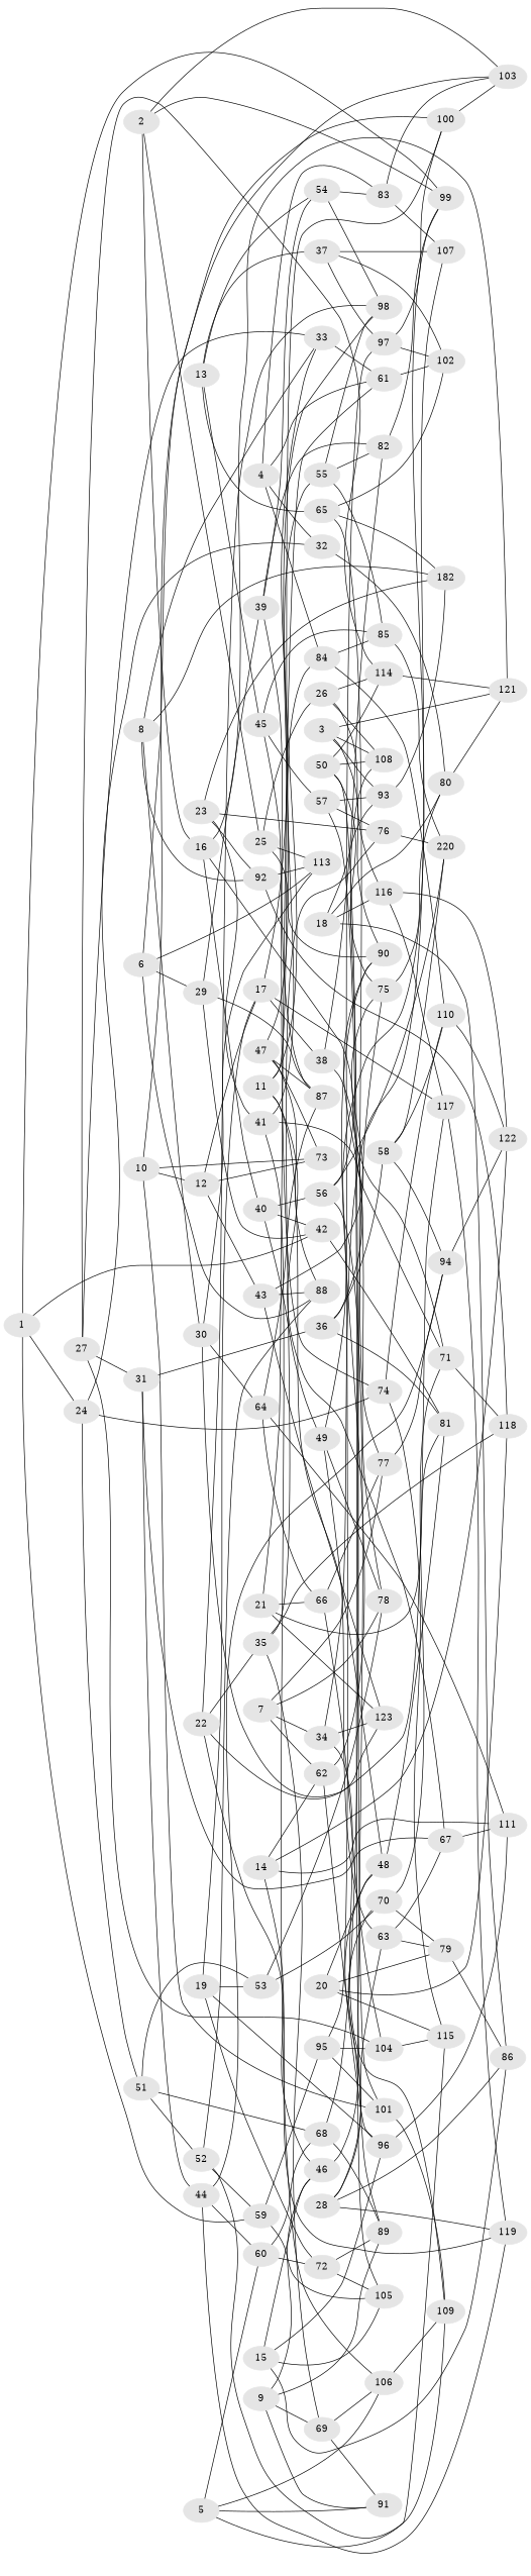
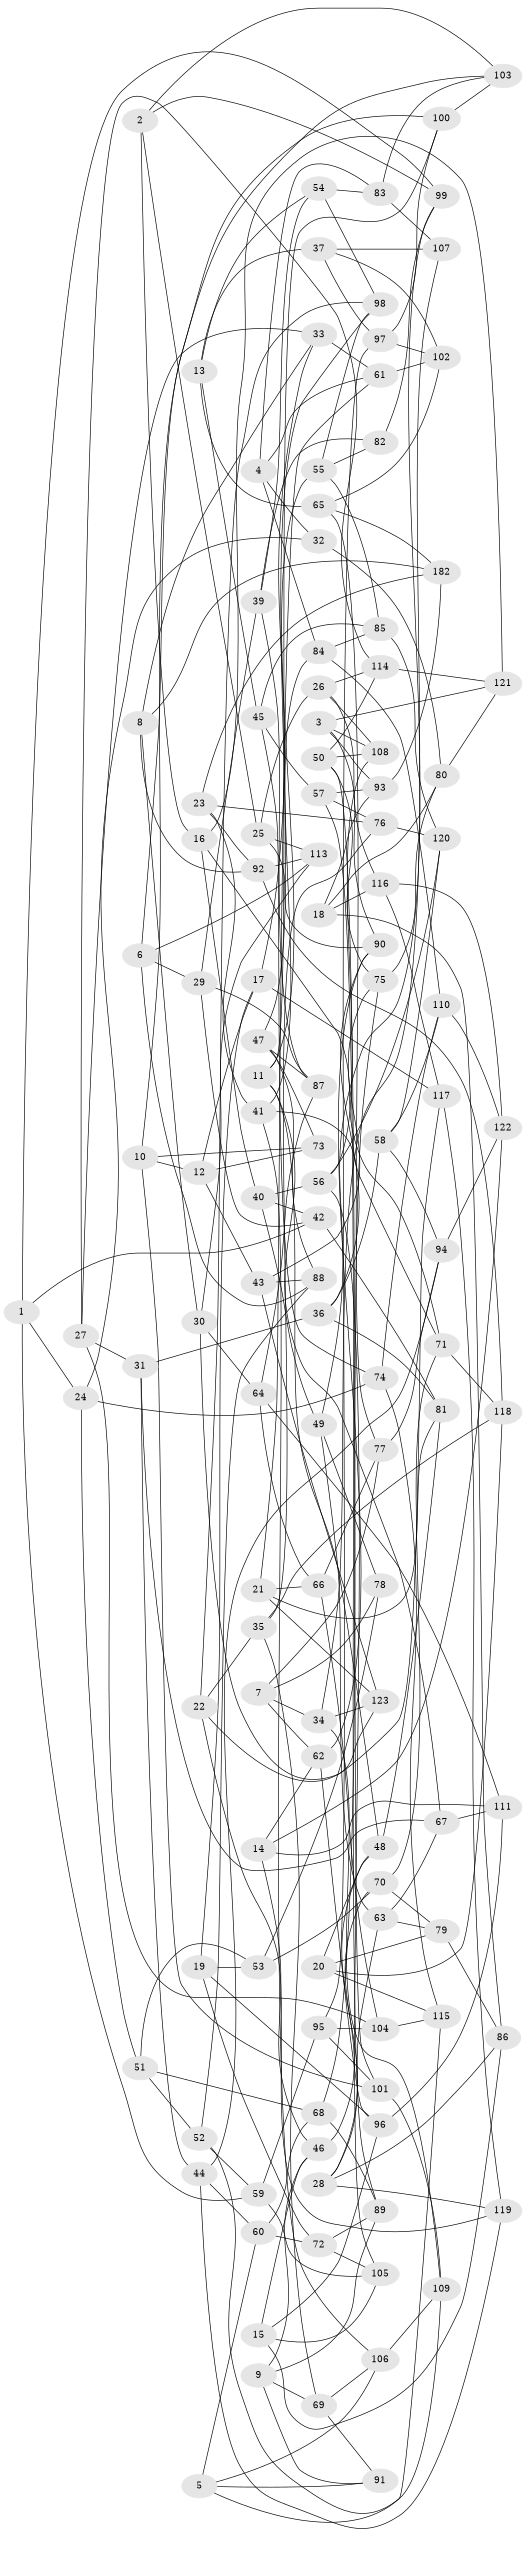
  graph {
    rankdir=LR
    node [color=gray90 style=filled]
    1
    24
    42
    59
    99
    32
    51
    74
    81
    105
    95
    2
    16
    25
    103
    121
    40
    71
    90
    113
    26
    3
    93
    108
    n25 [label=182]
    4
    61
    83
    84
    80
    102
    107
    85
    110
    5
    60
    91
    106
    115
    72
    68
    109
    6
    29
    88
    100
    39
    87
    7
    34
    62
    77
    78
    123
    96
    94
    8
    30
    33
    92
    117
    64
    118
    9
    46
    69
    89
    70
    10
    12
    73
    101
    17
    43
    11
    48
    55
    67
    98
    82
    111
-   38
    75
    13
    37
    45
    54
    65
    97
    57
    14
    122
    15
    86
    49
    56
    119
    18
    116
    19
    53
    20
    79
    21
    66
    104
    22
    35
    76
    23
    41
-   120 [label=220]
+   120
    52
    114
    27
    31
    36
    44
    28
    63
    58
    47
    50
    1 -- 24
    1 -- 42
    1 -- 59
    1 -- 99
    24 -- 32
    24 -- 51
    24 -- 74
    42 -- 81
    59 -- 105
    59 -- 95
    32 -- 80
    51 -- 68
    51 -- 53
    51 -- 52
    74 -- 110
    74 -- 115
    95 -- 101
    95 -- 97
    95 -- 104
    2 -- 99
    2 -- 16
    2 -- 25
    2 -- 103
    16 -- 121
    16 -- 40
    16 -- 71
    25 -- 90
    25 -- 113
    25 -- 26
    40 -- 42
    40 -- 49
    40 -- 56
    71 -- 118
    26 -- 108
    26 -- 116
    26 -- 114
    3 -- 121
    3 -- 90
    3 -- 93
    3 -- 108
    93 -- n25
    4 -- 32
    4 -- 61
    4 -- 83
    4 -- 84
    61 -- 102
    83 -- 103
    83 -- 107
    84 -- 85
    84 -- 110
    80 -- 121
    85 -- 120
    110 -- 122
    5 -- 60
    5 -- 91
    5 -- 106
    5 -- 115
    60 -- 72
    60 -- 68
    106 -- 109
    72 -- 105
    72 -- 89
    68 -- 89
    68 -- 75
    6 -- 113
    6 -- 29
    6 -- 88
    6 -- 100
    29 -- 42
    29 -- 39
    29 -- 87
    100 -- 103
    39 -- 87
    39 -- 82
    39 -- 54
    7 -- 34
    7 -- 62
    7 -- 77
    7 -- 78
    34 -- 107
    34 -- 109
    34 -- 123
    62 -- 90
    62 -- 96
    77 -- 94
    96 -- 111
    94 -- 122
    8 -- n25
    8 -- 30
    8 -- 33
    8 -- 92
    30 -- 113
    30 -- 117
    30 -- 64
    33 -- 61
    92 -- 113
    92 -- 118
    117 -- 119
    64 -- 87
    64 -- 111
    64 -- 66
    9 -- 91
    9 -- 46
    9 -- 69
    9 -- 89
    46 -- 70
    69 -- 91
    69 -- 106
    70 -- 71
    70 -- 79
    10 -- 103
    10 -- 12
    10 -- 73
    10 -- 101
    12 -- 73
    12 -- 17
    12 -- 43
    101 -- 109
    17 -- 33
    17 -- 117
-   17 -- 38
    43 -- 88
    43 -- 123
    43 -- 75
    11 -- 100
    11 -- 48
    11 -- 55
    11 -- 67
    48 -- 81
    55 -- 85
    55 -- 98
    55 -- 82
    67 -- 111
    82 -- 99
-   38 -- 78
-   38 -- 82
    75 -- 80
    13 -- 37
    13 -- 45
    13 -- 54
    13 -- 65
    37 -- 102
    37 -- 107
    37 -- 97
    45 -- 74
    45 -- 85
    45 -- 57
    54 -- 83
    54 -- 98
    65 -- n25
    65 -- 102
    65 -- 77
    97 -- 102
    97 -- 100
    57 -- 93
    57 -- 89
    57 -- 76
    14 -- 62
    14 -- 46
    14 -- 111
    14 -- 122
    15 -- 105
    15 -- 96
    15 -- 46
    15 -- 86
    49 -- 99
    49 -- 78
    49 -- 63
    56 -- 105
    56 -- 108
    56 -- 120
    18 -- 93
    18 -- 80
    18 -- 86
    18 -- 116
    116 -- 117
    116 -- 122
    19 -- 72
    19 -- 96
    19 -- 17
    19 -- 53
    53 -- 78
    53 -- 70
    20 -- 115
    20 -- 118
    20 -- 48
    20 -- 79
    79 -- 86
    21 -- 81
    21 -- 61
    21 -- 123
    21 -- 66
    66 -- 77
    66 -- 104
    104 -- 115
    22 -- 123
    22 -- 98
    22 -- 119
    22 -- 35
    35 -- 118
    35 -- 69
    35 -- 76
    76 -- 120
    23 -- n25
    23 -- 92
    23 -- 76
    23 -- 41
    41 -- 71
    41 -- 84
    41 -- 106
    52 -- 59
    52 -- 109
    52 -- 88
    114 -- 121
    27 -- 33
    27 -- 104
    27 -- 114
    27 -- 31
    31 -- 67
    31 -- 36
    31 -- 44
    36 -- 81
    36 -- 90
    36 -- 58
    44 -- 60
    44 -- 94
    44 -- 119
    28 -- 48
    28 -- 86
    28 -- 119
    28 -- 63
    63 -- 67
    63 -- 79
    58 -- 110
    58 -- 94
    58 -- 120
    47 -- 88
    47 -- 87
    47 -- 73
    47 -- 98
    50 -- 108
    50 -- 101
    50 -- 75
    50 -- 114
  }
